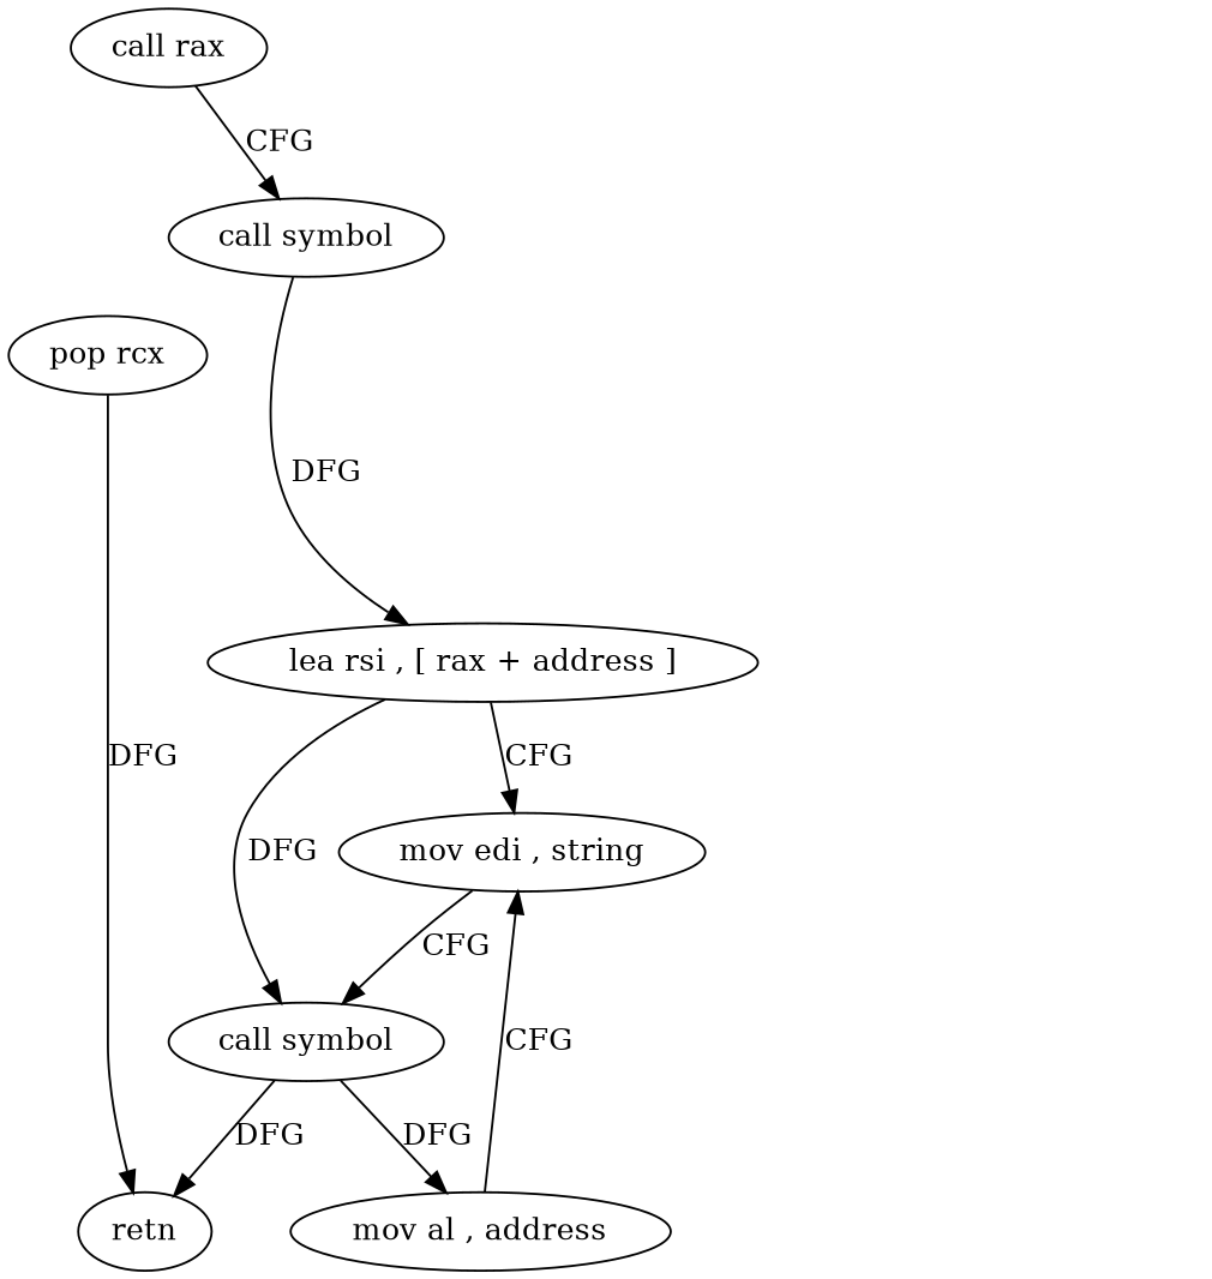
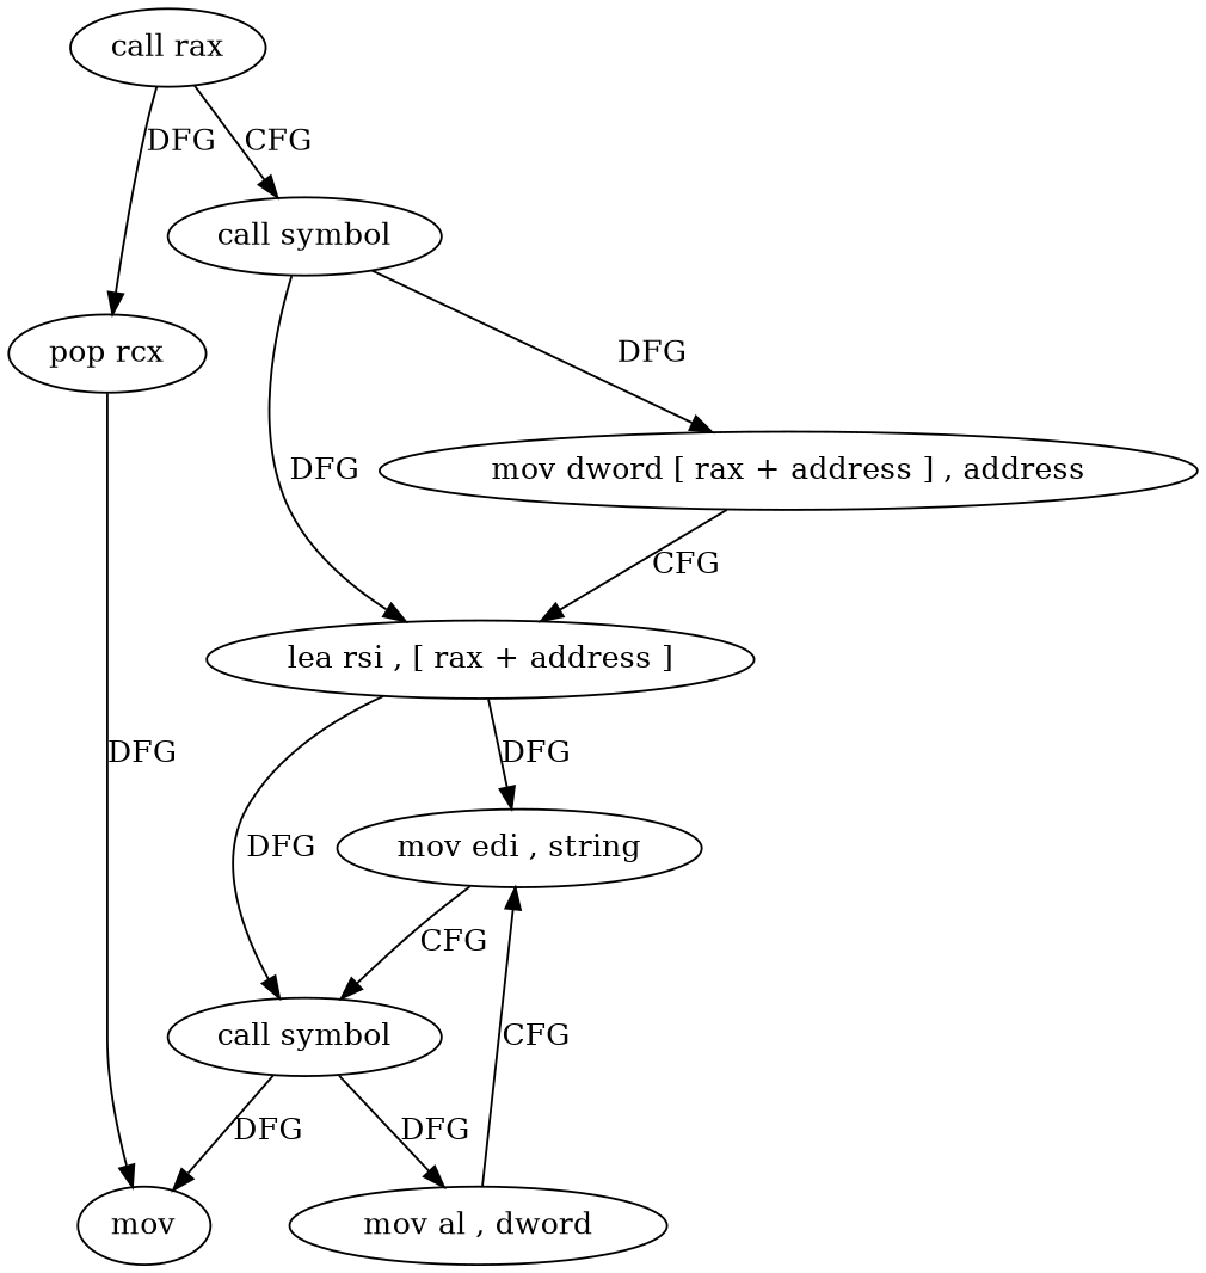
  digraph {
    n1 [label="call rax"]
    n2 [label="call symbol"]
    n3 [label="pop rcx"]
+   n4 [label="mov dword [ rax + address ] , address"]
    n5 [label="lea rsi , [ rax + address ]"]
-   n6 [label=retn]
+   n6 [label=mov]
    n7 [label="mov edi , string"]
    n8 [label="call symbol"]
-   n9 [label="mov al , address"]
+   n9 [label="mov al , dword"]
    n1 -> n2 [label=CFG]
+   n1 -> n3 [label=DFG]
+   n2 -> n4 [label=DFG]
    n2 -> n5 [label=DFG]
    n3 -> n6 [label=DFG]
-   n5 -> n7 [label=CFG]
+   n4 -> n5 [label=CFG]
+   n5 -> n7 [label=DFG]
    n5 -> n8 [label=DFG]
    n7 -> n8 [label=CFG]
    n8 -> n6 [label=DFG]
    n8 -> n9 [label=DFG]
    n9 -> n7 [label=CFG]
  }
